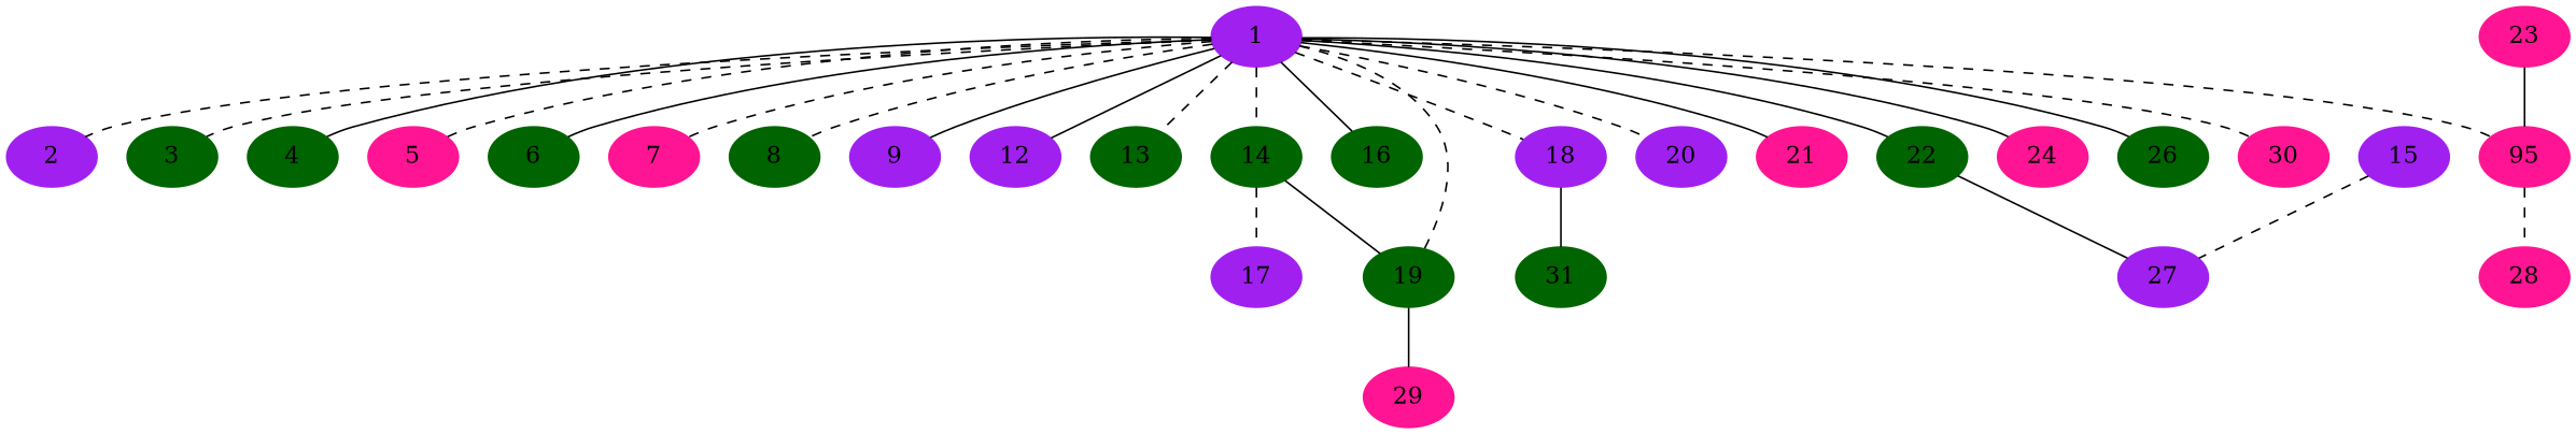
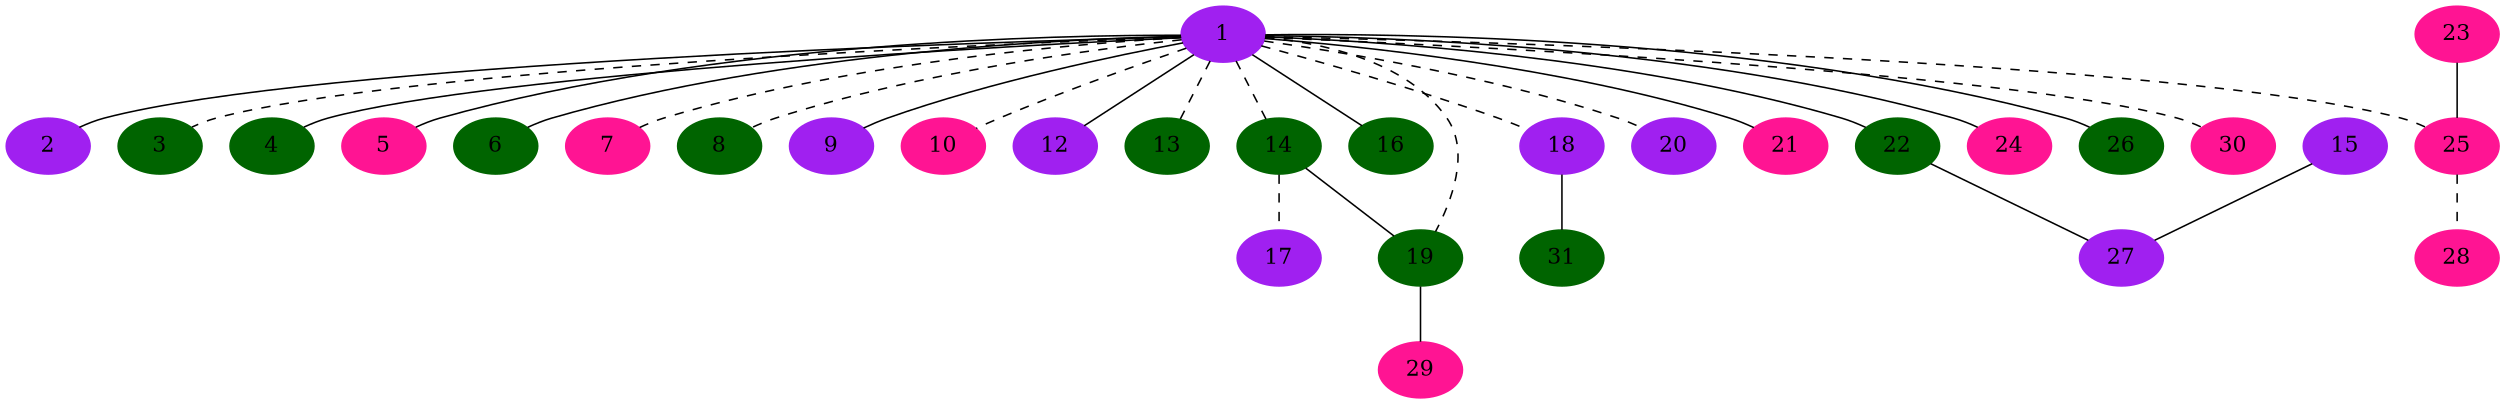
  graph {
    node [color=darkgreen style=filled]
    edge [style=solid weight=1.0]
    1 [color=purple]
    2 [color=purple]
    3
    4
    5 [color=deeppink]
    6
    7 [color=deeppink]
    8
    9 [color=purple]
+   10 [color=deeppink]
    12 [color=purple]
    13
    14
    16
    18 [color=purple]
    19
    20 [color=purple]
    21 [color=deeppink]
    22
    24 [color=deeppink]
-   25 [color=deeppink label=95]
+   25 [color=deeppink]
    26
    30 [color=deeppink]
    17 [color=purple]
    31
    29 [color=deeppink]
    27 [color=purple]
    28 [color=deeppink]
    15 [color=purple]
    23 [color=deeppink]
-   1 -- 2 [style=dashed]
+   1 -- 2
    1 -- 3 [style=dashed]
    1 -- 4
-   1 -- 5 [style=dashed]
+   1 -- 5
    1 -- 6
    1 -- 7 [style=dashed]
    1 -- 8 [style=dashed]
    1 -- 9
+   1 -- 10 [style=dashed]
    1 -- 12
    1 -- 13 [style=dashed]
    1 -- 14 [style=dashed]
    1 -- 16
    1 -- 18 [style=dashed]
    1 -- 19 [style=dashed]
    1 -- 20 [style=dashed]
    1 -- 21
    1 -- 22
    1 -- 24
    1 -- 25 [style=dashed]
    1 -- 26
    1 -- 30 [style=dashed]
    14 -- 19
    14 -- 17 [style=dashed]
    18 -- 31
    19 -- 29
    22 -- 27
    25 -- 28 [style=dashed]
-   15 -- 27 [style=dashed]
+   15 -- 27
    23 -- 25
  }
